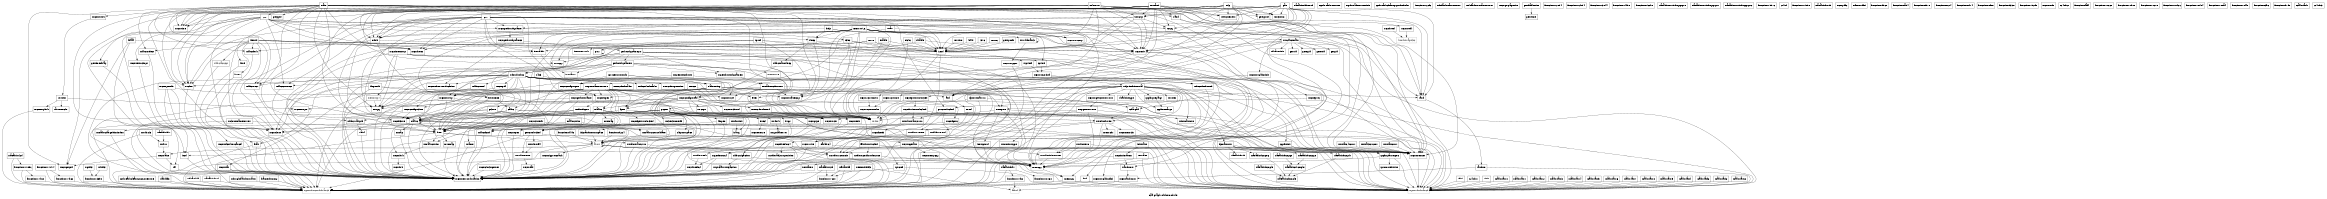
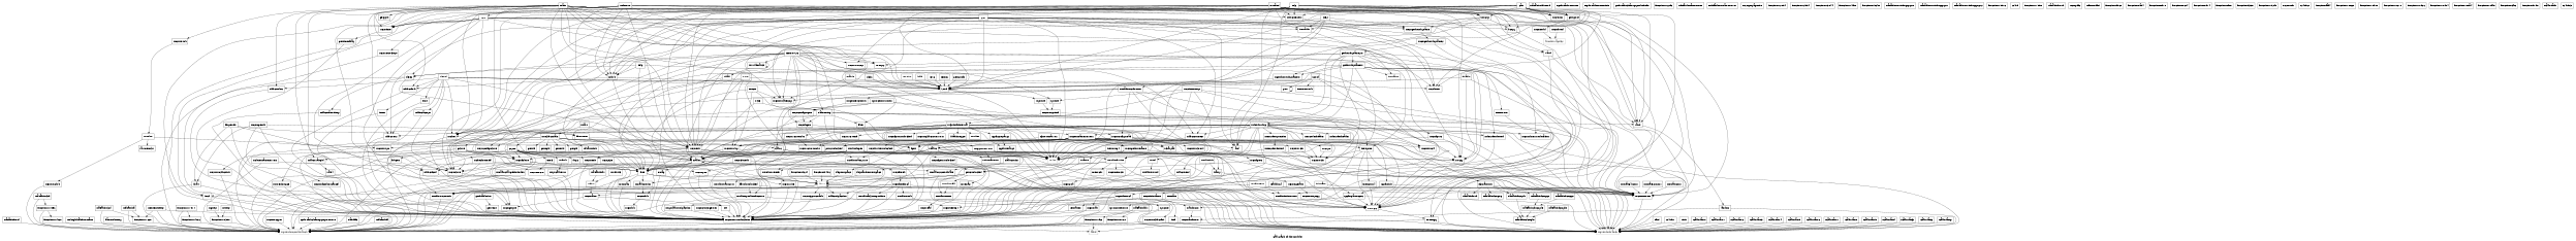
  digraph {
    label="Call graph of the module."
    node [shape=record]
    n1 [label="{enable}"]
    n2 [label="{__GI_strcasecmp}"]
    n3 [label="{Send}"]
    n4 [color=gray50 fontcolor=gray50 label="{strlen}"]
    n5 [label="{__GI_write}"]
    n6 [label="{vsprintf}"]
    n7 [label="{unknown}"]
    n8 [label="{host2ip}"]
    n9 [label="{__GI_time}"]
    n10 [label="{atol}"]
    n11 [label="{__GI_exit}"]
    n12 [label="{__GI_memset}"]
    n13 [label="{__libc_sendto}"]
    n14 [label="{socket}"]
    n15 [label="{malloc}"]
    n16 [label="{rand}"]
    n17 [label="{ioctl}"]
    n18 [label="{__GI_close}"]
    n19 [label="{mfork}"]
    n20 [label="{bcopy}"]
    n21 [label="{inet_addr}"]
    n22 [label="{__GI_gethostbyname}"]
    n23 [label="{gettimeofday}"]
    n24 [label="{strtol}"]
    n25 [color=gray50 fontcolor=gray50 label="{__pseudo_branch}"]
    n26 [color=gray50 fontcolor=gray50 label="{__pseudo_cond_branch}"]
    n27 [label="{__GI___uClibc_fini}"]
    n28 [label="{__GI__exit}"]
    n29 [label="{__GI___errno_location}"]
    n30 [label="{free}"]
    n31 [label="{mmap}"]
    n32 [label="{__GI_sbrk}"]
    n33 [color=gray50 fontcolor=gray50 label="{abort}"]
    n34 [label="{__malloc_largebin_index}"]
    n35 [label="{__malloc_consolidate}"]
    n36 [label="{random}"]
    n37 [label="{__libc_fork}"]
    n38 [label="{spoof}"]
    n39 [label="{memcpy}"]
    n40 [label="{strcpy}"]
    n41 [label="{inet_network}"]
    n42 [label="{pow}"]
    n43 [label="{_memcpy}"]
    n44 [label="{inet_aton}"]
    n45 [label="{__GI_gethostbyname2}"]
    n46 [label="{version}"]
    n47 [label="{disable}"]
    n48 [label="{udp}"]
    n49 [label="{__GI_htons}"]
    n50 [label="{getspoof}"]
    n51 [label="{in_cksum}"]
    n52 [label="{__GI_ntohl}"]
    n53 [label="{nickc}"]
    n54 [label="{_352}"]
    n55 [label="{_433}"]
    n56 [label="{makestring}"]
    n57 [label="{munmap}"]
    n58 [label="{__malloc_trim}"]
    n59 [label="{fgets}"]
    n60 [label="{filter}"]
    n61 [label="{__GI_fclose}"]
    n62 [label="{__GI_fopen}"]
    n63 [label="{pan}"]
    n64 [label="{tsunami}"]
    n65 [label="{srand}"]
    n66 [label="{__GI_getpid}"]
    n67 [label="{srandom_r}"]
    n68 [label="{move}"]
    n69 [label="{__GI_strdup}"]
    n70 [label="{_NICK}"]
    n71 [label="{killd}"]
    n72 [label="{__libc_select}"]
    n73 [label="{help}"]
    n74 [label="{sleep}"]
    n75 [label="{__libc_sigaction}"]
    n76 [label="{__libc_nanosleep}"]
    n77 [label="{con}"]
    n78 [label="{__libc_connect}"]
    n79 [label="{__GI_setsockopt}"]
    n80 [label="{__aeabi_uidivmod}"]
    n81 [label="{_PRIVMSG}"]
    n82 [label="{feof}"]
    n83 [label="{__GI_strncmp}"]
    n84 [label="{strncpy}"]
    n85 [label="{sprintf}"]
    n86 [label="{pclose}"]
    n87 [label="{popen}"]
    n88 [label="{strwildmatch}"]
    n89 [label="{__GI_fgets_unlocked}"]
    n90 [label="{__GI_vsnprintf}"]
    n91 [label="{__libc_waitpid}"]
    n92 [label="{execl}"]
    n93 [label="{__vfork}"]
    n94 [label="{dup2}"]
    n95 [label="{__GI_pipe}"]
    n96 [label="{fdopen}"]
    n97 [label="{__GI_toupper}"]
    n98 [label="{__aeabi_idiv}"]
    n99 [label="{__div0}"]
    n100 [label="{__GI_raise}"]
    n101 [label="{wait4}"]
    n102 [label="{_376}"]
    n103 [label="{main}"]
    n104 [label="{getppid}"]
    n105 [label="{__GI_strtok}"]
    n106 [label="{__libc_recv}"]
    n107 [label="{strtok_r}"]
    n108 [label="{kill}"]
    n109 [label="{__udivsi3}"]
    n110 [label="{killall}"]
    n111 [label="{_PING}"]
    n112 [label="{__GI_initstate_r}"]
    n113 [label="{__GI_random_r}"]
    n114 [label="{_stdlib_strto_l}"]
    n115 [label="{__syscall_rt_sigaction}"]
    n116 [label="{nprocessors_onln}"]
    n117 [label="{__GI_config_read}"]
    n118 [label="{__GI_config_close}"]
    n119 [label="{__GI_config_open}"]
    n120 [label="{__GI_strcoll}"]
    n121 [label="{__GI_fgetc}"]
    n122 [label="{getc_unlocked}"]
    n123 [label="{strcspn}"]
    n124 [label="{__GI_strspn}"]
    n125 [label="{__GI_strchrnul}"]
    n126 [label="{__GI_strchr}"]
    n127 [label="{realloc}"]
    n128 [label="{calloc}"]
    n129 [label="{sysconf}"]
    n130 [label="{__GI_execve}"]
    n131 [label="{__pthread_return_0}"]
    n132 [label="{__pthread_mutex_init}"]
    n133 [label="{_pthread_cleanup_push_defer}"]
    n134 [label="{_pthread_cleanup_pop_restore}"]
    n135 [label="{__check_one_fd}"]
    n136 [label="{__GI_open}"]
    n137 [label="{__libc_fcntl}"]
    n138 [label="{__GI___uClibc_init}"]
    n139 [label="{_dl_aux_init}"]
    n140 [label="{__uClibc_main}"]
    n141 [label="{getuid}"]
    n142 [label="{getegid}"]
    n143 [label="{geteuid}"]
    n144 [label="{getgid}"]
+   n145 [label="{__GI_strrchr}"]
    n146 [label="{function_122fc}"]
    n147 [label="{__default_sa_restorer}"]
    n148 [label="{__default_rt_sa_restorer}"]
    n149 [label="{__syscall_error}"]
    n150 [label="{__GI_getpagesize}"]
    n151 [label="{__GI_clock_getres}"]
    n152 [label="{__GI_brk}"]
    n153 [label="{getdtablesize}"]
    n154 [label="{getrlimit}"]
    n155 [label="{__GI___fcntl_nocancel}"]
    n156 [label="{__GI_sigprocmask}"]
    n157 [label="{__GI_closedir}"]
    n158 [label="{function_12894}"]
    n159 [label="{fd_to_DIR}"]
    n160 [label="{__GI_opendir}"]
    n161 [label="{fstat}"]
    n162 [label="{fdopendir}"]
    n163 [label="{readdir64}"]
    n164 [label="{__getdents64}"]
    n165 [label="{__GI_lseek64}"]
    n166 [label="{function_12b94}"]
    n167 [label="{__GI___h_errno_location}"]
    n168 [label="{__stdio_READ}"]
    n169 [label="{__stdio_rfill}"]
    n170 [label="{__stdio_trans2r_o}"]
    n171 [label="{mremap}"]
    n172 [label="{_stdio_openlist_dec_use}"]
    n173 [label="{_stdio_fopen}"]
    n174 [label="{__GI_wcrtomb}"]
    n175 [label="{__GI_wcsnrtombs}"]
    n176 [label="{__GI_wcsrtombs}"]
    n177 [label="{__stdio_WRITE}"]
    n178 [label="{__stdio_fwrite}"]
    n179 [label="{__GI_memchr}"]
    n180 [label="{memrchr}"]
    n181 [label="{__stdio_wcommit}"]
    n182 [label="{__stdio_trans2w_o}"]
    n183 [label="{__GI_fseek}"]
    n184 [label="{__GI_fseeko64}"]
    n185 [label="{_load_inttype}"]
    n186 [label="{_store_inttype}"]
    n187 [label="{_uintmaxtostr}"]
    n188 [label="{_fpmaxtostr}"]
    n189 [label="{__aeabi_dsub}"]
    n190 [label="{__aeabi_dcmpeq}"]
    n191 [label="{__aeabi_dcmplt}"]
    n192 [label="{__aeabi_dcmpge}"]
    n193 [label="{__aeabi_cdcmple}"]
    n194 [label="{__aeabi_cdrcmple}"]
    n195 [label="{function_13e44}"]
    n196 [label="{__GI_read}"]
    n197 [label="{rawmemchr}"]
    n198 [label="{__GI_strpbrk}"]
    n199 [label="{__GI_mempcpy}"]
    n200 [label="{gethostbyname2_r}"]
    n201 [label="{inet_pton}"]
    n202 [label="{__decode_dotted}"]
    n203 [label="{__dns_lookup}"]
    n204 [label="{__get_hosts_byname_r}"]
    n205 [label="{gethostbyname_r}"]
    n206 [label="{inet_pton4}"]
    n207 [label="{__open_nameservers}"]
    n208 [label="{__libc_send}"]
    n209 [label="{__GI_poll}"]
    n210 [label="{__encode_header}"]
    n211 [label="{__decode_header}"]
    n212 [label="{__encode_question}"]
    n213 [label="{__read_etc_hosts_r}"]
    n214 [label="{memmove}"]
    n215 [label="{function_14f00}"]
    n216 [label="{function_152b0}"]
    n217 [label="{__aeabi_unwind_cpp_pr0}"]
    n218 [label="{__aeabi_unwind_cpp_pr1}"]
    n219 [label="{__aeabi_unwind_cpp_pr2}"]
    n220 [label="{__xstat64_conv}"]
    n221 [label="{__xstat32_conv}"]
    n222 [label="{__xstat_conv}"]
    n223 [label="{__stdio_adjust_position}"]
    n224 [label="{__stdio_seek}"]
    n225 [label="{function_1591c}"]
-   n226 [label="{inet_ntop4}" fontcolor=gray50]
+   n226 [label="{inet_ntop4}"]
    n227 [label="{__GI_inet_ntop}"]
    n228 [label="{skip_nospace}"]
    n229 [label="{skip_and_NUL_space}"]
    n230 [label="{__GI_gethostname}"]
    n231 [label="{__GI_stat}"]
    n232 [label="{__encode_dotted}"]
    n233 [label="{_24_d}"]
    n234 [label="{uname}"]
    n235 [label="{__close_nameservers}"]
    n236 [label="{__open_etc_hosts}"]
    n237 [label="{function_17598}"]
    n238 [label="{__aeabi_drsub}"]
    n239 [label="{__adddf3}"]
    n240 [label="{function_17b6c}"]
    n241 [label="{function_17bc0}"]
    n242 [label="{function_17c20}"]
    n243 [label="{function_17d14}"]
    n244 [label="{__aeabi_ui2d}"]
    n245 [label="{__floatsidf}"]
    n246 [label="{__extendsfdf2}"]
    n247 [color=gray50 fontcolor=gray50 label="{fabsf}"]
    n248 [label="{__aeabi_ul2d}"]
    n249 [label="{function_17e9c}"]
    n250 [label="{__floatdidf}"]
    n251 [label="{__aeabi_dmul}"]
    n252 [label="{function_17fcc}"]
    n253 [label="{function_18160}"]
    n254 [label="{__aeabi_ddiv}"]
    n255 [label="{__gtdf2}"]
    n256 [label="{function_18390}"]
    n257 [label="{__ltdf2}"]
    n258 [label="{__cmpdf2}"]
    n259 [label="{__aeabi_dcmple}"]
    n260 [label="{__aeabi_dcmpgt}"]
    n261 [label="{__fixunsdfsi}"]
    n262 [label="{_fini}"]
    n263 [color=gray50 fontcolor=gray50 label="{llvm_bswap_i32}"]
    n264 [label="{_stdio_init}"]
    n265 [label="{isatty}"]
    n266 [label="{__GI_tcgetattr}"]
    n267 [label="{__stdio_init_mutex}"]
    n268 [label="{_stdio_term}"]
    n269 [label="{function_d968}"]
    n270 [label="{_charpad}"]
    n271 [label="{_fp_out_narrow}"]
    n272 [label="{_ppfs_init}"]
    n273 [label="{_ppfs_parsespec}"]
    n274 [label="{_promoted_size}"]
    n275 [label="{_vfprintf_internal}"]
    n276 [label="{_ppfs_prepargs}"]
    n277 [label="{_ppfs_setargs}"]
    n278 [label="{__GI_fputs_unlocked}"]
    n279 [label="{strnlen}"]
    n280 [label="{__GI___glibc_strerror_r}"]
    n281 [label="{__GI_fwrite_unlocked}"]
    n282 [label="{__xpg_strerror_r}"]
    n283 [label="{function_ea54}"]
    n284 [label="{function_eb10}"]
    n285 [label="{__GI_fputc}"]
    n286 [label="{putc_unlocked}"]
    n287 [label="{function_ec04}"]
    n288 [label="{function_ed74}"]
    n289 [label="{fflush_unlocked}"]
    n290 [label="{function_ef88}"]
    n291 [label="{function_f238}"]
    n292 [label="{__GI_htonl}"]
    n293 [label="{function_152f8}"]
    n294 [label="{__GI_ntohs}"]
    n295 [label="{_24_d_2}"]
    n296 [label="{function_faf4}"]
-   n297 [label="{__libc_accept}" fontcolor=gray50]
+   n297 [label="{__libc_accept}"]
    n298 [label="{bind}"]
    n299 [label="{listen}"]
    n300 [label="{function_10668}"]
    n301 [label="{function_10b08}"]
    n302 [label="{malloc_trim}"]
    n303 [label="{function_10c78}"]
    n304 [label="{function_10d2c}"]
    n305 [label="{setstate}"]
    n306 [label="{setstate_r}"]
    n307 [label="{function_10de4}"]
    n308 [label="{initstate}"]
    n309 [label="{function_10ea4}"]
    n310 [label="{function_10f48}"]
    n311 [label="{_24_d_1}"]
    n312 [label="{function_cfbc}"]
    n313 [label="{function_d224}"]
    n314 [label="{function_d4dc}"]
    n315 [label="{function_d7d8}"]
    n316 [label="{_init}"]
    n317 [label="{_call_via_r0}"]
    n318 [label="{_call_via_r1}"]
    n319 [label="{_call_via_r2}"]
    n320 [label="{_call_via_r3}"]
    n321 [label="{_call_via_r4}"]
    n322 [label="{_call_via_r5}"]
    n323 [label="{_call_via_lr}"]
    n324 [label="{_call_via_r6}"]
    n325 [label="{_call_via_r7}"]
    n326 [label="{_call_via_r8}"]
    n327 [label="{_call_via_r9}"]
    n328 [label="{_call_via_sl}"]
    n329 [label="{_call_via_fp}"]
    n330 [label="{_call_via_ip}"]
    n331 [label="{_call_via_sp}"]
    n332 [label="{__do_global_dtors_aux}"]
    n333 [label="{frame_dummy}"]
    n334 [label="{_start}"]
    n335 [label="{_24_d_3}"]
    n336 [label="{identd}"]
    n337 [label="{get}"]
    n338 [label="{getspoofs}"]
    n1 -> n2
    n1 -> n3
    n3 -> n4
    n3 -> n5
    n3 -> n6
    n5 -> n29
    n6 -> n90
    n7 -> n3
    n7 -> n8
    n7 -> n9
    n7 -> n10
    n7 -> n11
    n7 -> n12
    n7 -> n13
    n7 -> n14
    n7 -> n15
    n7 -> n16
    n7 -> n17
    n7 -> n18
    n7 -> n19
    n8 -> n3
    n8 -> n11
    n8 -> n20
    n8 -> n21
    n8 -> n22
    n9 -> n23
    n10 -> n24
    n11 -> n25
    n11 -> n26
    n11 -> n27
    n11 -> n28
    n12 -> n25
    n13 -> n29
    n14 -> n29
    n15 -> n15
    n15 -> n25
    n15 -> n29
    n15 -> n30
    n15 -> n31
    n15 -> n32
    n15 -> n33
    n15 -> n34
    n15 -> n35
    n16 -> n36
    n17 -> n29
    n18 -> n29
    n19 -> n3
    n19 -> n15
    n19 -> n30
    n19 -> n37
    n20 -> n43
    n21 -> n44
    n22 -> n45
    n23 -> n29
    n24 -> n114
    n27 -> n25
    n27 -> n26
    n28 -> n29
    n30 -> n25
    n30 -> n26
    n30 -> n33
    n30 -> n57
    n30 -> n58
    n31 -> n29
    n32 -> n152
    n33 -> n12
    n33 -> n25
    n33 -> n26
    n33 -> n33
    n33 -> n75
    n33 -> n100
    n33 -> n156
    n34 -> n26
    n35 -> n33
    n35 -> n129
    n36 -> n25
    n36 -> n113
    n37 -> n29
    n38 -> n3
    n38 -> n4
    n38 -> n39
    n38 -> n40
    n38 -> n41
    n38 -> n42
    n39 -> n43
    n42 -> n42
    n43 -> n25
    n43 -> n26
    n45 -> n167
    n45 -> n200
    n46 -> n3
    n47 -> n3
    n47 -> n12
    n47 -> n40
    n48 -> n3
    n48 -> n8
    n48 -> n9
    n48 -> n10
    n48 -> n11
    n48 -> n12
    n48 -> n13
    n48 -> n14
    n48 -> n16
    n48 -> n19
    n48 -> n49
    n48 -> n50
    n48 -> n51
    n50 -> n16
    n50 -> n52
    n52 -> n263
    n53 -> n3
    n53 -> n4
    n54 -> n2
    n54 -> n3
    n54 -> n4
    n54 -> n21
-   n22 -> n54
+   n54 -> n22
    n54 -> n39
    n55 -> n30
    n55 -> n56
    n56 -> n12
    n56 -> n15
    n56 -> n16
    n56 -> n39
    n56 -> n59
    n56 -> n60
    n56 -> n61
    n56 -> n62
    n57 -> n29
    n58 -> n32
    n59 -> n25
    n59 -> n26
    n59 -> n89
    n60 -> n4
    n61 -> n18
    n61 -> n25
    n61 -> n26
    n61 -> n172
    n62 -> n173
    n63 -> n3
    n63 -> n8
    n63 -> n9
    n63 -> n10
    n63 -> n11
    n63 -> n13
    n63 -> n14
    n63 -> n16
    n63 -> n19
    n63 -> n20
    n63 -> n39
    n63 -> n49
    n63 -> n50
    n63 -> n51
    n64 -> n3
    n64 -> n8
    n64 -> n9
    n64 -> n10
    n64 -> n11
    n64 -> n12
    n64 -> n13
    n64 -> n14
    n64 -> n16
    n64 -> n18
    n64 -> n19
    n64 -> n20
    n64 -> n49
    n64 -> n50
    n64 -> n51
    n64 -> n65
    n64 -> n66
    n65 -> n25
    n65 -> n67
    n67 -> n113
    n68 -> n3
    n68 -> n11
    n68 -> n18
    n68 -> n69
    n69 -> n4
    n69 -> n15
    n69 -> n26
    n70 -> n2
    n70 -> n4
    n70 -> n30
    n70 -> n69
    n71 -> n3
    n72 -> n29
    n73 -> n3
    n73 -> n11
    n73 -> n19
    n73 -> n74
    n74 -> n26
    n74 -> n75
    n74 -> n76
    n75 -> n39
    n75 -> n115
    n76 -> n29
    n77 -> n9
    n77 -> n14
    n77 -> n16
    n77 -> n17
    n77 -> n18
    n77 -> n20
    n77 -> n21
    n77 -> n22
    n77 -> n29
    n77 -> n49
    n77 -> n74
    n77 -> n78
    n77 -> n79
    n78 -> n29
    n79 -> n29
    n81 -> n2
    n81 -> n3
    n81 -> n4
    n81 -> n11
    n81 -> n12
    n81 -> n15
    n81 -> n19
    n81 -> n25
    n81 -> n30
    n81 -> n59
    n81 -> n74
    n81 -> n82
    n81 -> n83
    n81 -> n84
    n81 -> n85
    n81 -> n86
    n81 -> n87
    n81 -> n88
    n82 -> n25
    n82 -> n26
    n85 -> n90
    n86 -> n25
    n86 -> n29
    n86 -> n30
    n86 -> n61
    n86 -> n91
    n87 -> n15
    n87 -> n18
    n87 -> n25
    n87 -> n28
    n87 -> n29
    n87 -> n30
    n87 -> n61
    n87 -> n92
    n87 -> n93
    n87 -> n94
    n87 -> n95
    n87 -> n96
    n88 -> n88
-   n88 -> n97
+   n88 -> n110
    n89 -> n122
    n90 -> n267
    n90 -> n275
    n91 -> n101
    n92 -> n130
    n93 -> n149
    n94 -> n29
    n95 -> n29
    n96 -> n26
    n96 -> n137
    n97 -> n26
    n98 -> n99
    n99 -> n100
    n100 -> n66
    n100 -> n108
    n101 -> n29
    n102 -> n3
    n103 -> n2
    n103 -> n3
    n103 -> n4
    n103 -> n9
    n103 -> n11
    n103 -> n12
    n103 -> n15
    n103 -> n25
    n103 -> n30
    n103 -> n37
    n103 -> n39
    n103 -> n40
    n103 -> n56
    n103 -> n60
    n103 -> n65
    n103 -> n66
    n103 -> n72
    n103 -> n77
    n103 -> n84
    n103 -> n91
    n103 -> n104
    n103 -> n105
    n103 -> n106
    n105 -> n107
    n106 -> n29
    n107 -> n124
    n107 -> n197
    n107 -> n198
    n108 -> n29
-   n109 -> n26
    n109 -> n99
    n110 -> n3
    n110 -> n66
    n110 -> n108
    n111 -> n3
    n112 -> n29
    n112 -> n67
    n113 -> n247
    n114 -> n29
    n115 -> n29
    n116 -> n117
    n116 -> n118
    n116 -> n119
    n116 -> n120
    n117 -> n4
    n117 -> n12
    n117 -> n15
    n117 -> n59
    n117 -> n121
    n117 -> n122
    n117 -> n123
    n117 -> n124
    n117 -> n125
    n117 -> n126
    n117 -> n127
    n118 -> n26
    n118 -> n30
    n118 -> n61
    n119 -> n62
    n119 -> n128
    n121 -> n25
    n121 -> n122
    n122 -> n26
    n122 -> n168
    n122 -> n169
    n122 -> n170
    n123 -> n126
    n127 -> n15
    n127 -> n25
    n127 -> n29
    n127 -> n30
    n127 -> n33
    n127 -> n39
    n127 -> n171
    n128 -> n12
    n128 -> n15
    n128 -> n25
    n128 -> n29
    n129 -> n25
    n129 -> n29
    n130 -> n29
    n134 -> n26
    n135 -> n26
    n135 -> n136
    n135 -> n137
    n136 -> n29
    n137 -> n29
    n138 -> n26
    n140 -> n11
    n140 -> n12
    n140 -> n25
    n140 -> n26
    n140 -> n135
    n140 -> n138
    n140 -> n139
    n140 -> n141
    n140 -> n142
    n140 -> n143
    n140 -> n144
+   n140 -> n145
+   n145 -> n126
    n149 -> n29
    n151 -> n29
    n153 -> n154
+   n154 -> n29
    n155 -> n29
    n156 -> n29
    n157 -> n25
    n157 -> n29
    n157 -> n30
    n159 -> n15
    n159 -> n30
    n159 -> n128
    n160 -> n29
    n160 -> n155
    n160 -> n159
    n160 -> n161
    n161 -> n26
    n161 -> n29
    n162 -> n29
    n162 -> n137
    n162 -> n159
    n162 -> n161
    n163 -> n25
    n163 -> n164
    n164 -> n29
    n164 -> n39
    n164 -> n165
    n165 -> n29
    n168 -> n196
    n169 -> n168
    n170 -> n29
    n170 -> n181
    n171 -> n29
    n172 -> n25
    n172 -> n26
    n173 -> n15
    n173 -> n25
    n173 -> n29
    n173 -> n30
    n173 -> n136
    n173 -> n137
    n173 -> n265
    n173 -> n267
    n174 -> n175
    n175 -> n29
    n176 -> n175
    n177 -> n5
    n178 -> n39
    n178 -> n177
    n178 -> n179
    n178 -> n180
    n178 -> n181
    n181 -> n26
    n182 -> n29
    n182 -> n183
    n183 -> n184
    n184 -> n25
    n184 -> n26
    n184 -> n29
    n184 -> n181
    n184 -> n223
    n184 -> n224
    n186 -> n26
    n188 -> n12
    n188 -> n25
    n188 -> n189
    n188 -> n190
    n188 -> n191
    n188 -> n192
    n190 -> n193
    n191 -> n193
    n192 -> n194
    n194 -> n193
    n196 -> n29
    n198 -> n26
    n199 -> n39
    n200 -> n12
    n200 -> n29
    n200 -> n30
    n200 -> n39
    n200 -> n84
    n200 -> n201
    n200 -> n202
    n200 -> n203
    n200 -> n204
    n200 -> n205
    n201 -> n12
    n201 -> n29
    n201 -> n39
    n201 -> n126
    n201 -> n206
    n202 -> n39
    n203 -> n4
    n203 -> n12
    n203 -> n14
    n203 -> n15
    n203 -> n18
    n203 -> n25
    n203 -> n26
    n203 -> n30
    n203 -> n39
    n203 -> n40
    n203 -> n69
    n203 -> n78
    n203 -> n106
    n203 -> n167
    n203 -> n202
    n203 -> n207
    n203 -> n208
    n203 -> n209
    n203 -> n210
    n203 -> n211
    n203 -> n212
    n204 -> n213
    n205 -> n4
    n205 -> n29
    n205 -> n30
    n205 -> n39
    n205 -> n40
    n205 -> n44
    n205 -> n203
    n205 -> n204
    n205 -> n214
    n206 -> n39
    n207 -> n10
    n207 -> n12
    n207 -> n15
    n207 -> n26
    n207 -> n30
    n207 -> n59
    n207 -> n61
-   n207 -> n62
+   n62 -> n207
    n207 -> n69
    n207 -> n120
    n207 -> n126
    n207 -> n127
    n207 -> n201
    n207 -> n228
    n207 -> n229
    n207 -> n230
    n207 -> n231
    n208 -> n29
    n209 -> n29
    n212 -> n232
    n213 -> n2
    n213 -> n29
    n213 -> n117
    n213 -> n118
    n213 -> n120
    n213 -> n201
-   n236 -> n213
+   n213 -> n236
    n214 -> n43
    n220 -> n12
    n221 -> n12
    n222 -> n12
    n223 -> n29
    n224 -> n165
    n226 -> n4
    n226 -> n29
    n226 -> n40
    n227 -> n4
    n227 -> n12
    n227 -> n29
    n227 -> n40
    n227 -> n85
    n227 -> n226
    n228 -> n33
    n229 -> n33
    n230 -> n4
    n230 -> n29
    n230 -> n40
    n230 -> n234
    n231 -> n26
    n231 -> n29
    n232 -> n4
    n232 -> n39
    n232 -> n126
    n234 -> n29
    n235 -> n26
    n235 -> n30
    n236 -> n119
    n239 -> n26
    n240 -> n26
    n241 -> n26
    n242 -> n26
    n243 -> n26
    n243 -> n240
    n244 -> n26
    n244 -> n242
    n245 -> n26
    n245 -> n242
    n246 -> n26
    n246 -> n242
    n246 -> n247
    n248 -> n26
    n248 -> n249
    n249 -> n26
    n249 -> n241
    n250 -> n26
    n251 -> n26
    n252 -> n26
    n252 -> n247
    n254 -> n26
    n254 -> n252
    n254 -> n253
    n255 -> n256
    n256 -> n26
    n257 -> n256
    n259 -> n193
    n260 -> n194
    n262 -> n25
    n264 -> n29
    n264 -> n265
    n265 -> n266
    n266 -> n12
    n266 -> n17
    n266 -> n199
    n267 -> n39
    n268 -> n25
    n268 -> n26
    n268 -> n267
    n270 -> n178
    n271 -> n4
    n271 -> n26
    n271 -> n270
    n272 -> n12
    n272 -> n273
    n273 -> n25
    n273 -> n39
    n273 -> n274
    n275 -> n4
    n275 -> n25
    n275 -> n26
    n275 -> n29
    n275 -> n174
    n275 -> n176
    n275 -> n178
    n275 -> n185
    n275 -> n186
    n275 -> n187
    n275 -> n188
    n275 -> n270
    n275 -> n272
    n275 -> n273
    n275 -> n276
    n275 -> n277
    n275 -> n278
    n275 -> n279
    n275 -> n280
    n276 -> n277
    n278 -> n4
    n278 -> n281
    n280 -> n282
    n281 -> n29
    n281 -> n178
    n281 -> n182
    n282 -> n4
    n282 -> n29
    n282 -> n39
    n282 -> n187
    n285 -> n25
    n285 -> n286
    n286 -> n177
    n286 -> n181
    n286 -> n182
    n289 -> n25
    n289 -> n172
    n289 -> n181
    n292 -> n263
    n297 -> n29
    n298 -> n29
    n299 -> n29
    n302 -> n35
    n302 -> n58
    n305 -> n25
    n305 -> n306
    n306 -> n29
    n308 -> n25
    n308 -> n112
    n311 -> n25
    n313 -> n33
    n314 -> n33
    n316 -> n25
    n317 -> n25
    n318 -> n25
    n319 -> n25
    n320 -> n25
    n321 -> n25
    n322 -> n25
    n324 -> n25
    n325 -> n25
    n326 -> n25
    n327 -> n25
    n328 -> n25
    n329 -> n25
    n330 -> n25
    n331 -> n25
    n332 -> n26
    n333 -> n26
    n334 -> n33
    n334 -> n140
    n336 -> n3
    n336 -> n11
    n336 -> n12
    n336 -> n14
    n336 -> n18
    n336 -> n37
    n336 -> n49
    n336 -> n72
    n336 -> n106
    n336 -> n297
    n336 -> n298
    n336 -> n299
    n337 -> n3
    n337 -> n4
    n337 -> n11
    n337 -> n12
    n337 -> n14
    n337 -> n18
    n337 -> n19
    n337 -> n21
    n337 -> n22
    n337 -> n39
    n337 -> n40
    n337 -> n49
    n337 -> n61
    n337 -> n62
    n337 -> n78
    n337 -> n83
    n337 -> n106
    n337 -> n285
    n337 -> n286
    n338 -> n3
  }
